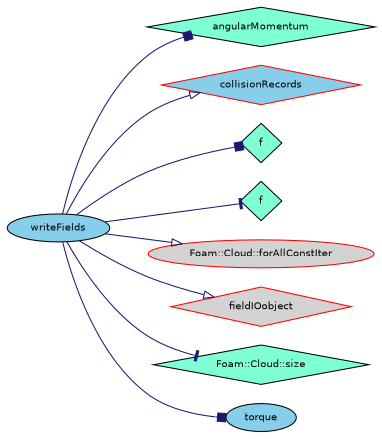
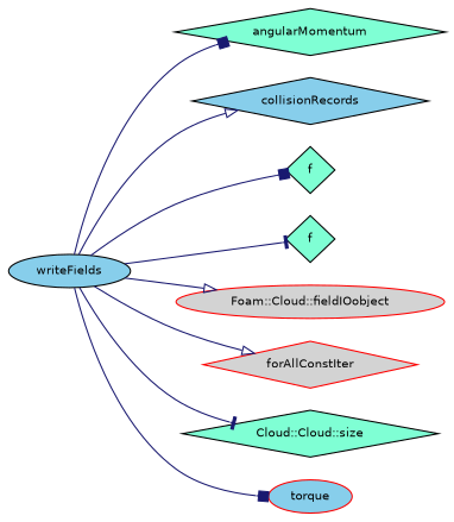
  digraph {
    rankdir=LR
    node [color=black fillcolor=aquamarine fontname=Helvetica fontsize=10 shape=diamond style=filled]
    edge [arrowhead=box color=midnightblue fontname=Helvetica fontsize=10 labelfontname=Helvetica labelfontsize=10 style=solid]
    n1 [fillcolor=skyblue fontcolor=black height=0.2 label=writeFields shape=ellipse width=0.4]
    n2 [height=0.2 label=angularMomentum width=0.4]
-   n3 [color=red fillcolor=skyblue height=0.2 label=collisionRecords width=0.4]
+   n3 [fillcolor=skyblue height=0.2 label=collisionRecords width=0.4]
    n4 [height=0.2 label=f width=0.4]
    n5 [height=0.2 label=f width=0.4]
-   n6 [color=red fillcolor=lightgrey height=0.2 label="Foam::Cloud::forAllConstIter" shape=ellipse width=0.4]
-   n7 [color=red fillcolor=lightgrey height=0.2 label=fieldIOobject width=0.4]
-   n8 [height=0.2 label="Foam::Cloud::size" width=0.4]
-   n9 [fillcolor=skyblue height=0.2 label=torque shape=ellipse width=0.4]
+   n6 [color=red fillcolor=lightgrey height=0.2 label="Foam::Cloud::fieldIOobject" shape=ellipse width=0.4]
+   n7 [color=red fillcolor=lightgrey height=0.2 label=forAllConstIter width=0.4]
+   n8 [height=0.2 label="Cloud::Cloud::size" width=0.4]
+   n9 [color=red fillcolor=skyblue height=0.2 label=torque shape=ellipse width=0.4]
    n1 -> n2
    n1 -> n3 [arrowhead=onormal]
    n1 -> n4
    n1 -> n5 [arrowhead=tee]
    n1 -> n6 [arrowhead=onormal]
    n1 -> n7 [arrowhead=onormal]
    n1 -> n8 [arrowhead=tee]
    n1 -> n9
  }
